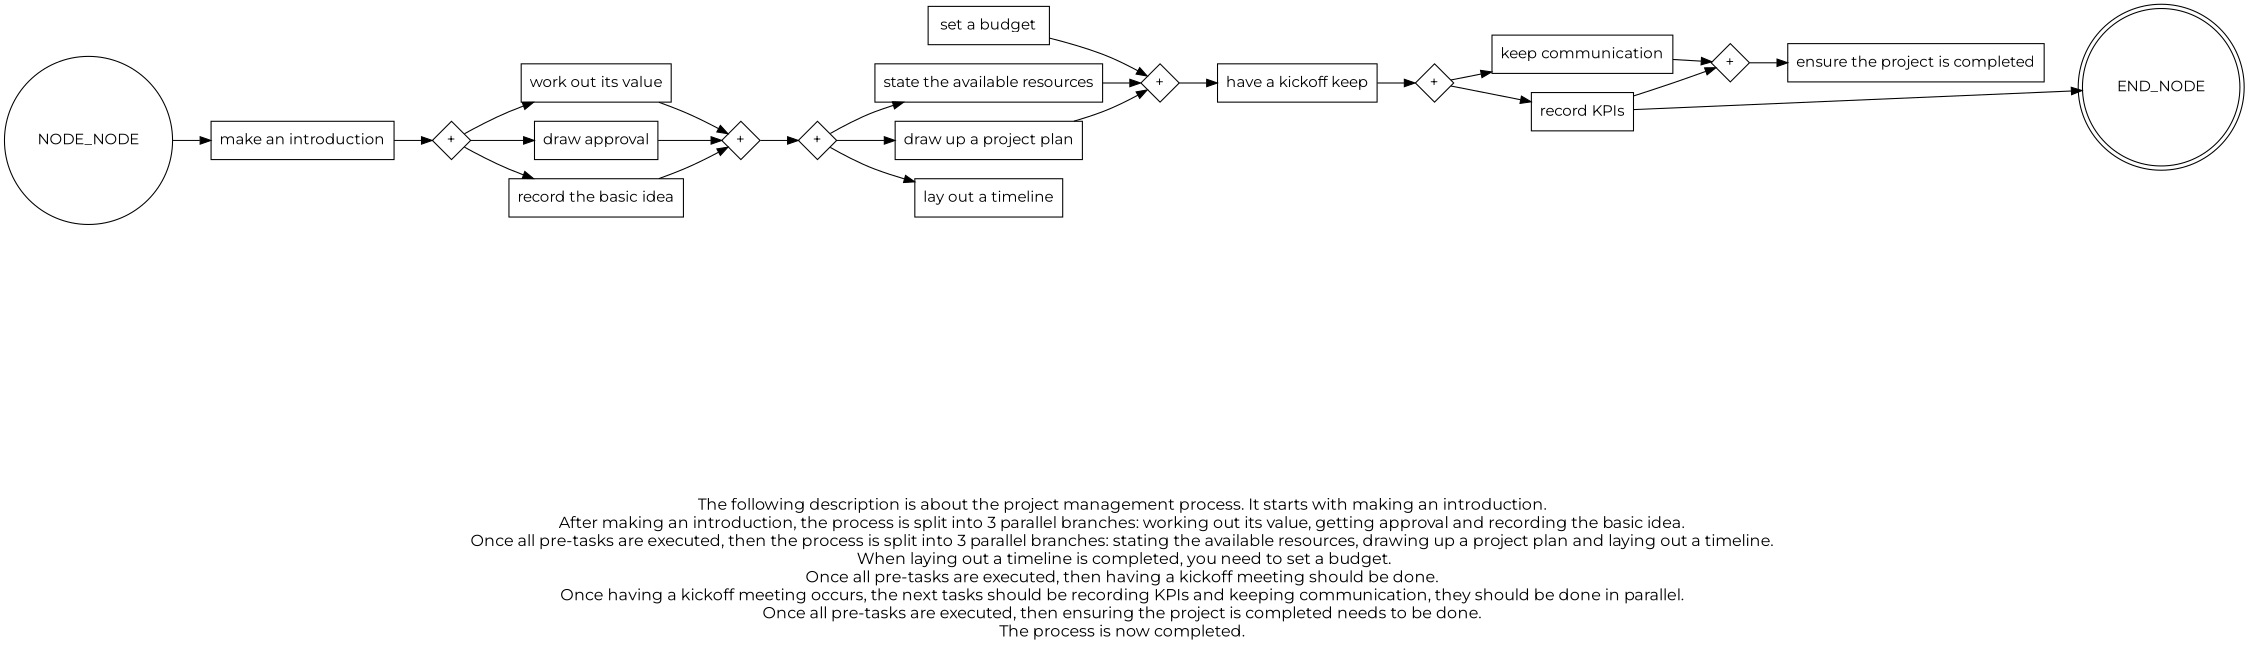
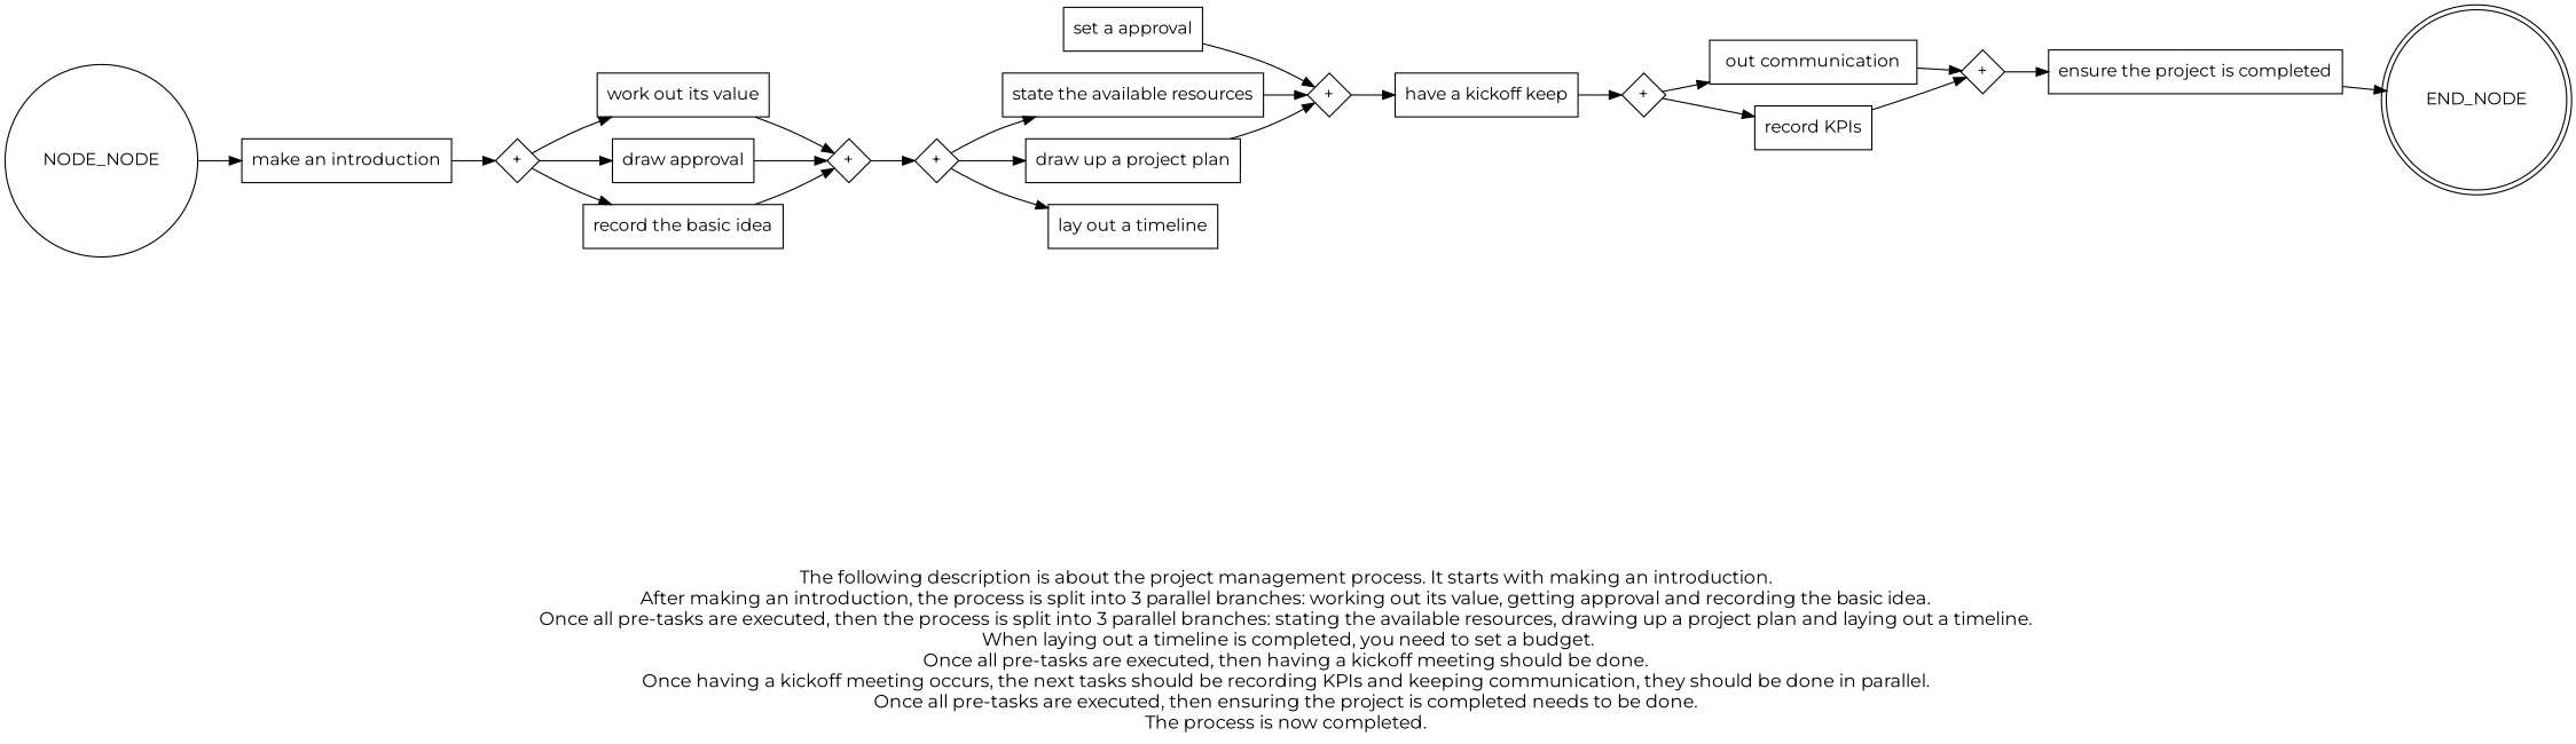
  digraph {
    fontname=Montserrat
    fontsize=15
    label="\n\n\nThe following description is about the project management process. It starts with making an introduction. \nAfter making an introduction, the process is split into 3 parallel branches: working out its value, getting approval and recording the basic idea. \nOnce all pre-tasks are executed, then the process is split into 3 parallel branches: stating the available resources, drawing up a project plan and laying out a timeline. \nWhen laying out a timeline is completed, you need to set a budget.\nOnce all pre-tasks are executed, then having a kickoff meeting should be done. \nOnce having a kickoff meeting occurs, the next tasks should be recording KPIs and keeping communication, they should be done in parallel. \nOnce all pre-tasks are executed, then ensuring the project is completed needs to be done. \nThe process is now completed. \n"
    rankdir=LR
    node [fontname=Montserrat shape=box]
    edge [fontname=Montserrat]
    "make an introduction"
    n2 [fixedsize=true label="+" shape=diamond width=0.5]
    "work out its value"
    n4 [label="draw approval"]
    "record the basic idea"
    n6 [fixedsize=true label="+" shape=diamond width=0.5]
    n7 [fixedsize=true label="+" shape=diamond width=0.5]
    "state the available resources"
    "draw up a project plan"
    "lay out a timeline"
    n11 [fixedsize=true label="+" shape=diamond width=0.5]
-   "set a budget"
+   "set a budget" [label="set a approval"]
    n13 [label="have a kickoff keep"]
    n14 [fixedsize=true label="+" shape=diamond width=0.5]
    "record KPIs"
-   "keep communication"
+   "keep communication" [label="out communication"]
    n17 [fixedsize=true label="+" shape=diamond width=0.5]
    "ensure the project is completed"
    END_NODE [shape=doublecircle width=0.2]
    n20 [label=NODE_NODE shape=circle width=0.3]
    subgraph sub_1 {
      "make an introduction"
      n2
      "work out its value"
      n4
      "record the basic idea"
      n6
      n7
      "state the available resources"
      "draw up a project plan"
      "lay out a timeline"
      n11
      "set a budget"
      n13
      n14
      "record KPIs"
      "keep communication"
      n17
      "ensure the project is completed"
    }
    "make an introduction" -> n2
    n2 -> "work out its value"
    n2 -> n4
    n2 -> "record the basic idea"
    "work out its value" -> n6
    n4 -> n6
    "record the basic idea" -> n6
    n6 -> n7
    n7 -> "state the available resources"
    n7 -> "draw up a project plan"
    n7 -> "lay out a timeline"
    "state the available resources" -> n11
    "draw up a project plan" -> n11
    n11 -> n13
    "set a budget" -> n11
    n13 -> n14
    n14 -> "record KPIs"
    n14 -> "keep communication"
    "record KPIs" -> n17
    "keep communication" -> n17
    n17 -> "ensure the project is completed"
-   "record KPIs" -> END_NODE
+   "ensure the project is completed" -> END_NODE
    n20 -> "make an introduction"
  }
